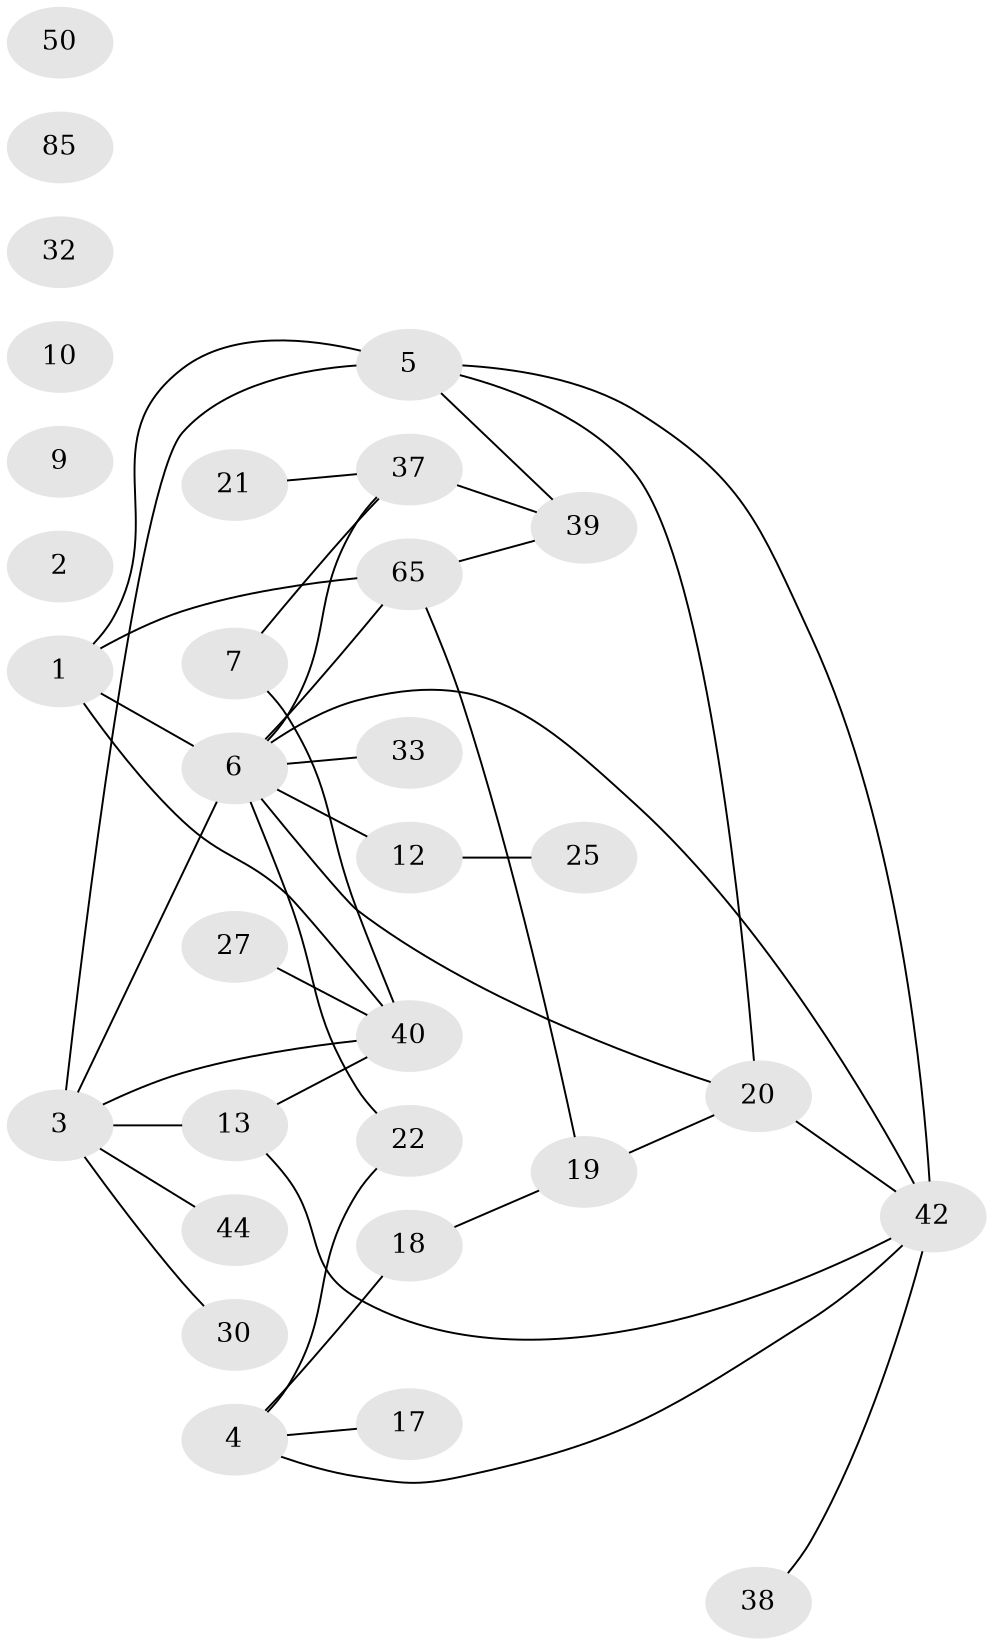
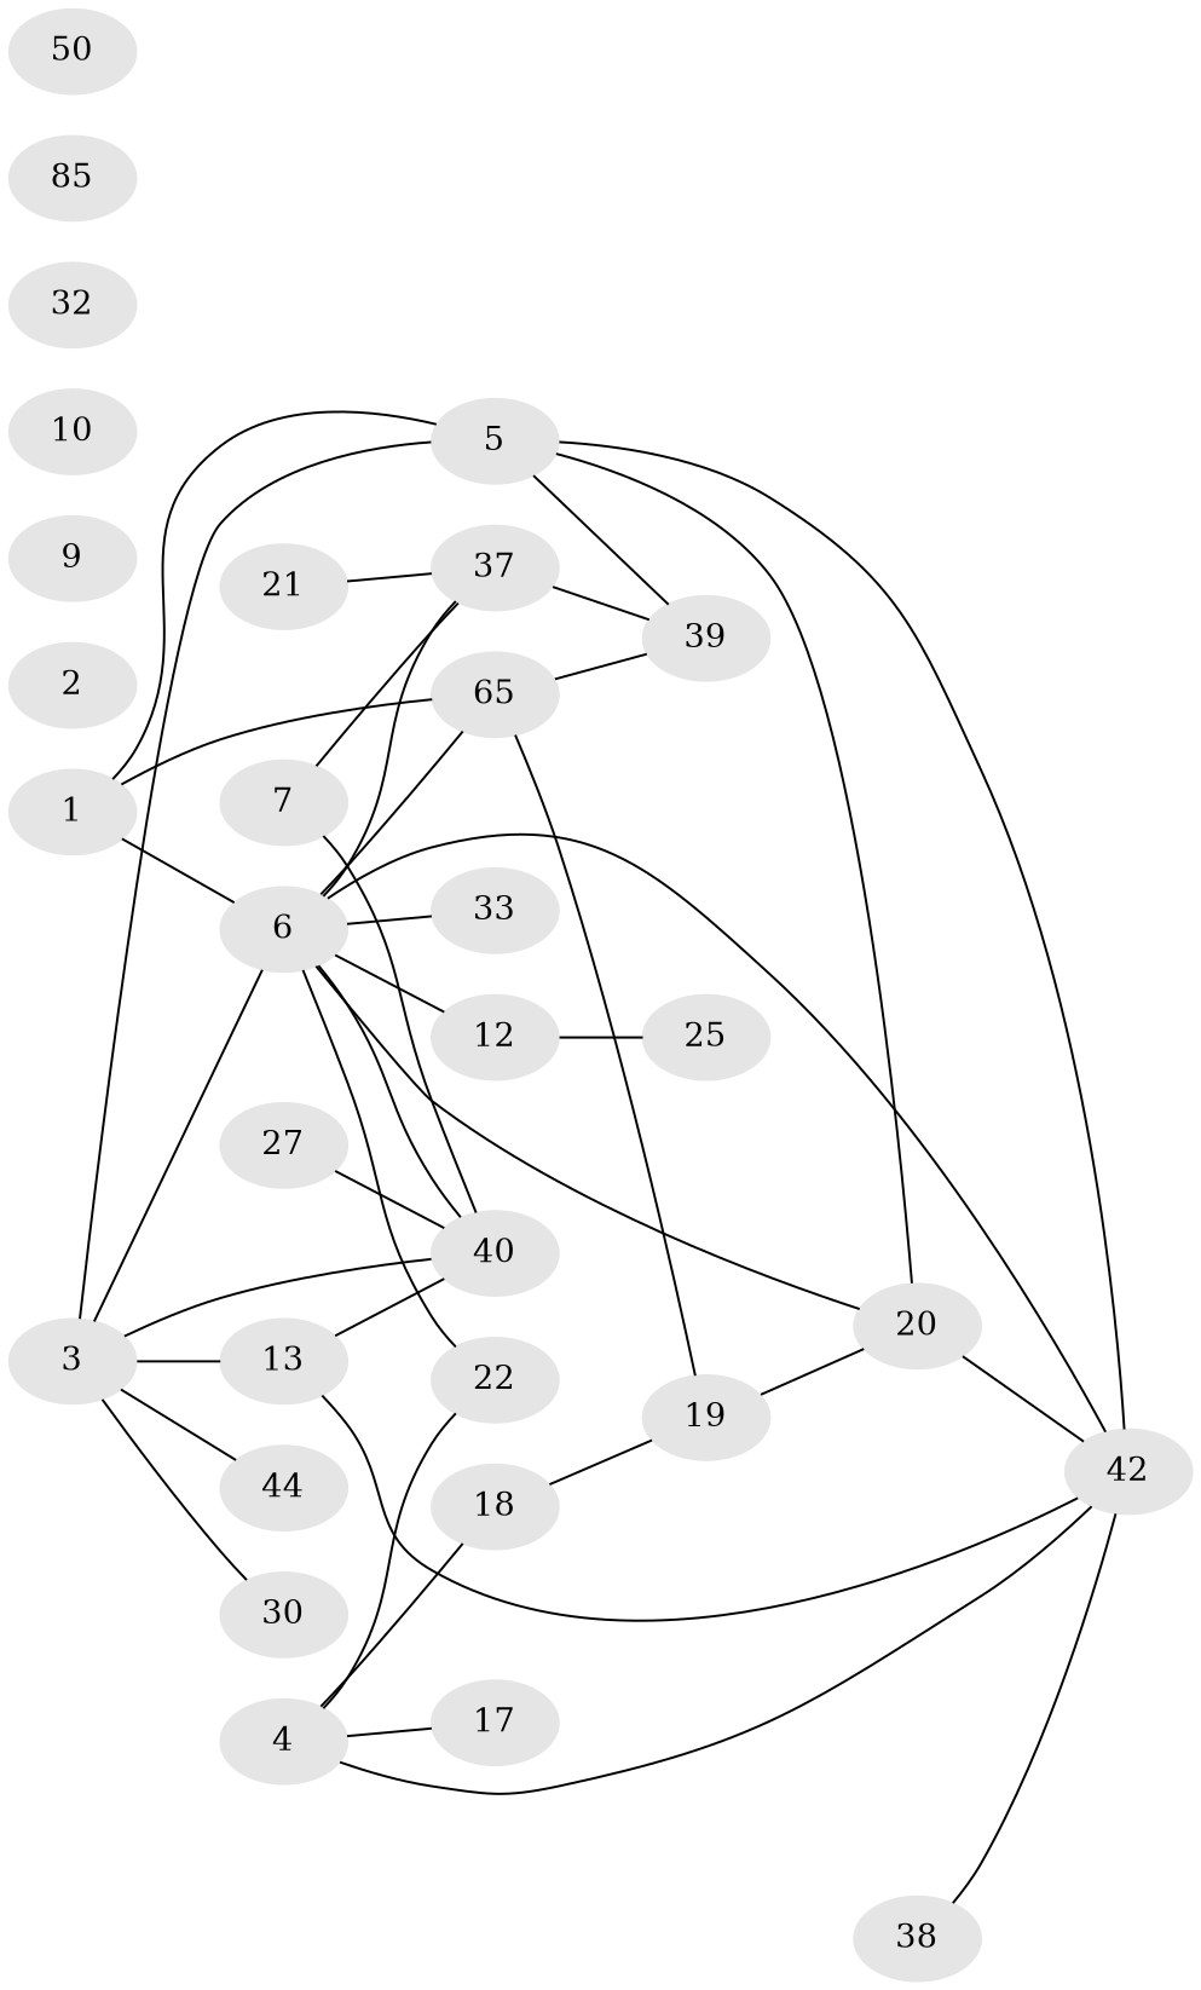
  graph {
    rankdir=LR
    node [color=gray90 style=filled]
    1 [super="+54"]
    5 [super="+8"]
    6 [super="+16+36"]
    n4 [label=65 super="+23+61+52"]
    40 [super="+48"]
    42
    20 [super="+58"]
    39 [super="+62"]
    22
    12 [super="+28"]
    33
    37 [super="+56"]
    19 [super="+35+34"]
    2
    3 [super="+55+24+11"]
    13 [super="+29"]
    30 [super="+51"]
    44
    4 [super="+26+53"]
    17
    18 [super="+47"]
    25
    7 [super="+14"]
    9
    10
    21
    27
    32
    38 [super="+41"]
    n30 [label=85]
    50
    1 -- 5
    1 -- 6
    1 -- n4 [weight=2]
-   1 -- 40 [weight=2]
+   6 -- 40 [weight=2]
    5 -- 42
    5 -- 20
    5 -- 39
    6 -- n4
    6 -- 42
    6 -- 20
    6 -- 22
    6 -- 12
    6 -- 33
    6 -- 37
    n4 -- 39
    n4 -- 19
    20 -- 42
    12 -- 25
    37 -- 39
    19 -- 20
    3 -- 5 [weight=2]
    3 -- 6
    3 -- 40
    3 -- 13 [weight=3]
    3 -- 30
    3 -- 44
    13 -- 40 [weight=2]
    13 -- 42
    4 -- 42
    4 -- 22
    4 -- 17
    4 -- 18
    18 -- 19 [weight=2]
    7 -- 40 [weight=2]
    7 -- 37 [weight=2]
    21 -- 37
    27 -- 40
    38 -- 42
  }
